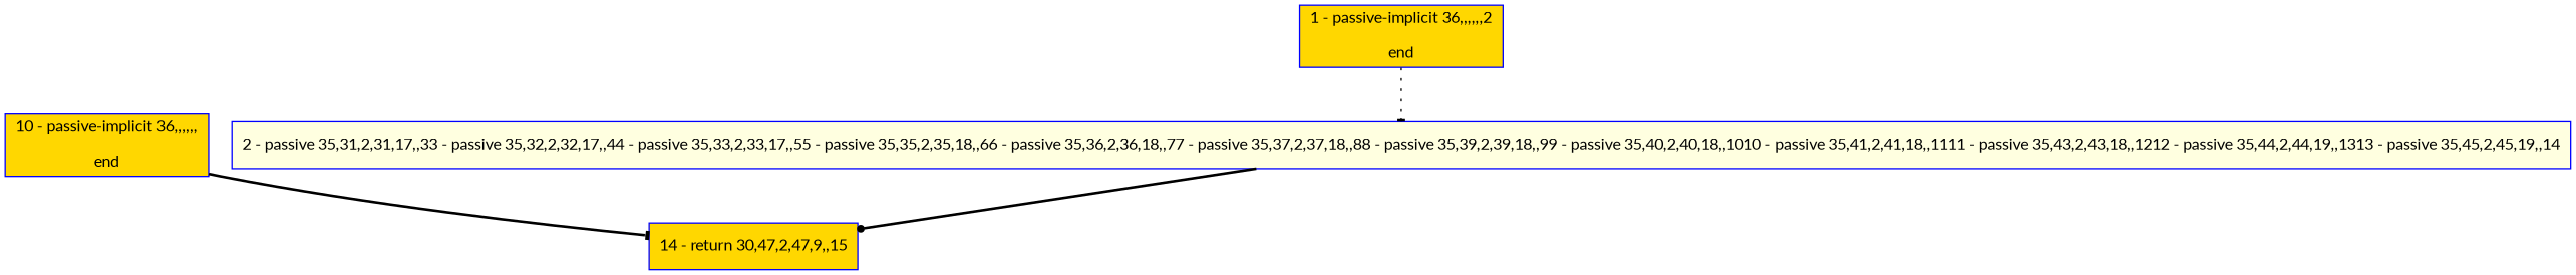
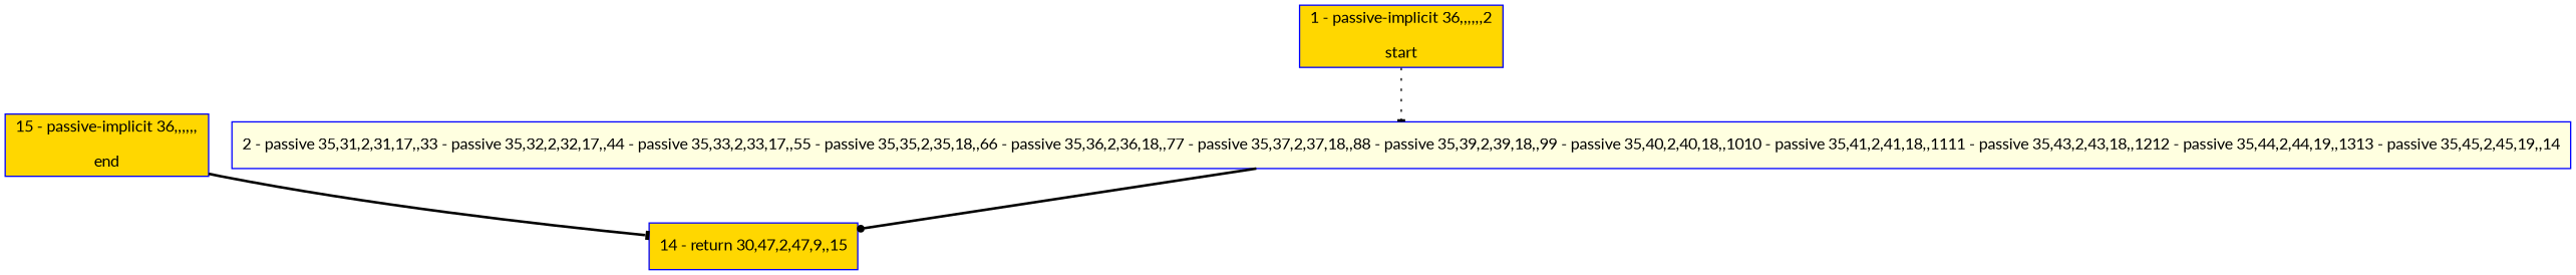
  digraph {
    bgcolor=white
    compound=true
    fillcolor="#FFFFCC"
    fontname=Lato
    fontsize=12
    pack=true
    packmode=clust
    style="rounded,filled"
    node [color=blue compound=true fillcolor=gold fixedsize=false fontname=Lato fontsize=12 node_initialized=no shape=box style=filled]
    edge [arrowhead=tee arrowsize=0.5 arrowtail=none color="#000000" compound=true dir=forward fontcolor=black fontname=Lato fontsize=12 style=bold]
    n1 [fillcolor=lightyellow label="2 - passive 35,31,2,31,17,,33 - passive 35,32,2,32,17,,44 - passive 35,33,2,33,17,,55 - passive 35,35,2,35,18,,66 - passive 35,36,2,36,18,,77 - passive 35,37,2,37,18,,88 - passive 35,39,2,39,18,,99 - passive 35,40,2,40,18,,1010 - passive 35,41,2,41,18,,1111 - passive 35,43,2,43,18,,1212 - passive 35,44,2,44,19,,1313 - passive 35,45,2,45,19,,14"]
    n2 [label="14 - return 30,47,2,47,9,,15"]
-   n3 [label="1 - passive-implicit 36,,,,,,2\n\nend"]
-   n4 [label="10 - passive-implicit 36,,,,,,\n\nend"]
+   n3 [label="1 - passive-implicit 36,,,,,,2\n\nstart"]
+   n4 [label="15 - passive-implicit 36,,,,,,\n\nend"]
    n1 -> n2 [arrowhead=dot]
    n3 -> n1 [style=dotted]
    n4 -> n2
  }
